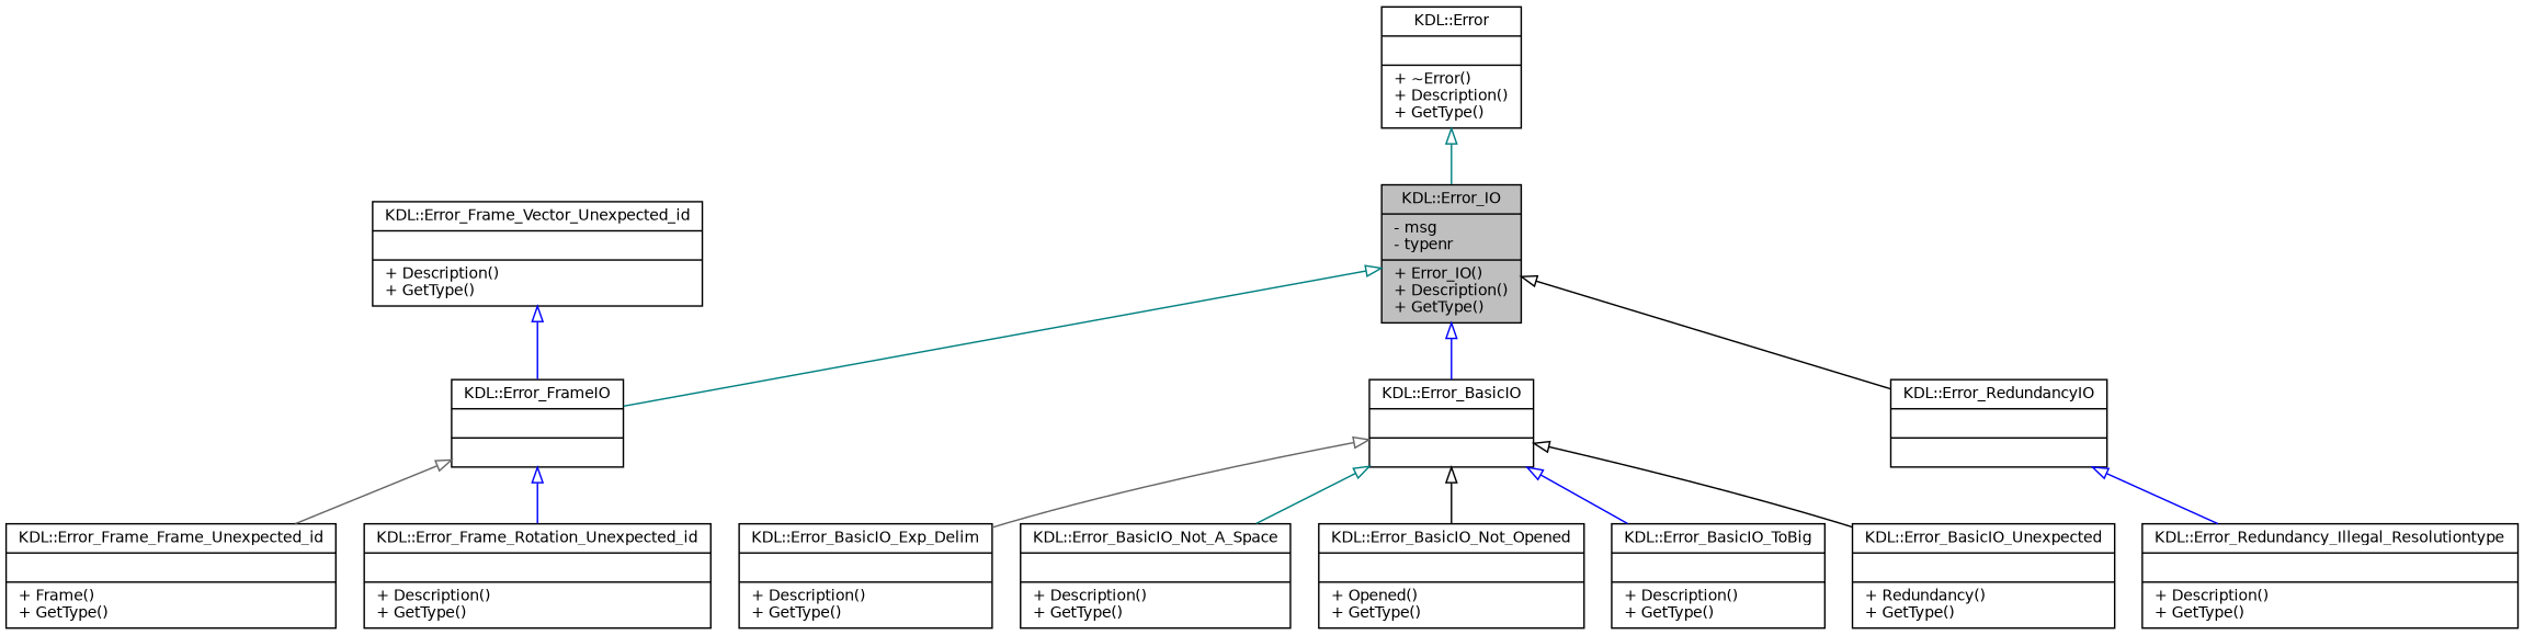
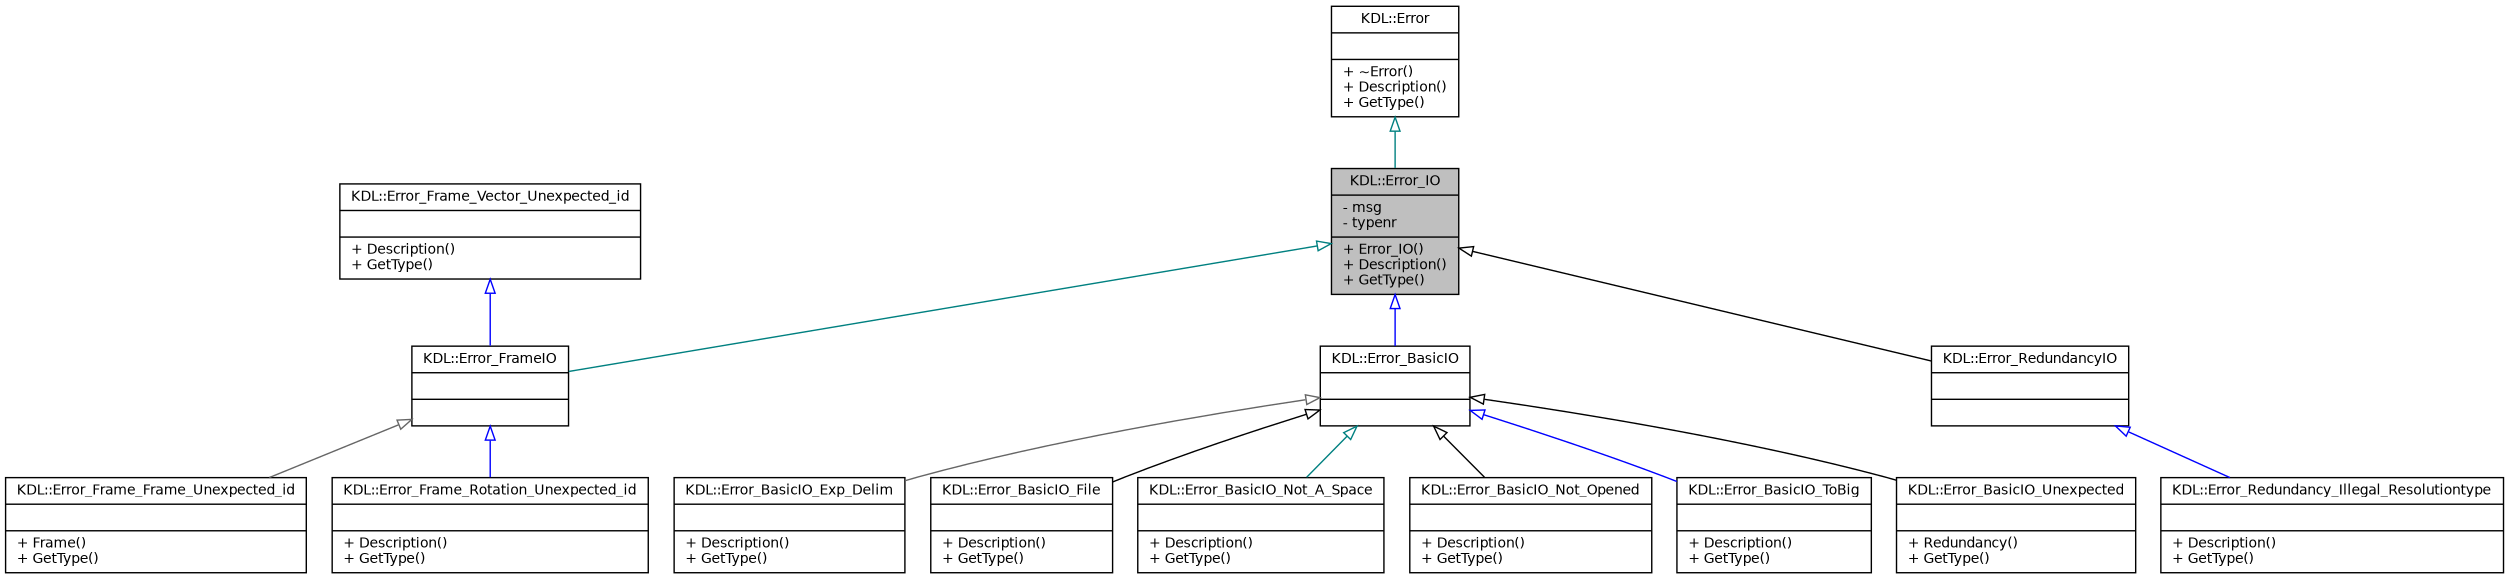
  digraph {
    node [color=black fillcolor=white fontname=Helvetica fontsize=10 shape=record style=filled]
    edge [arrowtail=empty color=blue dir=back fontname=Helvetica fontsize=10 labelfontname=Helvetica labelfontsize=10 style=solid]
    n1 [fillcolor=grey75 fontcolor=black height=0.2 label="{KDL::Error_IO\n|- msg\l- typenr\l|+ Error_IO()\l+ Description()\l+ GetType()\l}" width=0.4]
    n2 [height=0.2 label="{KDL::Error_BasicIO\n||}" width=0.4]
    n3 [height=0.2 label="{KDL::Error_FrameIO\n||}" width=0.4]
    n4 [height=0.2 label="{KDL::Error_RedundancyIO\n||}" width=0.4]
    n5 [height=0.2 label="{KDL::Error_BasicIO_Exp_Delim\n||+ Description()\l+ GetType()\l}" width=0.4]
+   n6 [height=0.2 label="{KDL::Error_BasicIO_File\n||+ Description()\l+ GetType()\l}" width=0.4]
    n7 [height=0.2 label="{KDL::Error_BasicIO_Not_A_Space\n||+ Description()\l+ GetType()\l}" width=0.4]
-   n8 [height=0.2 label="{KDL::Error_BasicIO_Not_Opened\n||+ Opened()\l+ GetType()\l}" width=0.4]
+   n8 [height=0.2 label="{KDL::Error_BasicIO_Not_Opened\n||+ Description()\l+ GetType()\l}" width=0.4]
    n9 [height=0.2 label="{KDL::Error_BasicIO_ToBig\n||+ Description()\l+ GetType()\l}" width=0.4]
    n10 [height=0.2 label="{KDL::Error_BasicIO_Unexpected\n||+ Redundancy()\l+ GetType()\l}" width=0.4]
    n11 [height=0.2 label="{KDL::Error_Frame_Frame_Unexpected_id\n||+ Frame()\l+ GetType()\l}" width=0.4]
    n12 [height=0.2 label="{KDL::Error_Frame_Rotation_Unexpected_id\n||+ Description()\l+ GetType()\l}" width=0.4]
    n13 [height=0.2 label="{KDL::Error_Redundancy_Illegal_Resolutiontype\n||+ Description()\l+ GetType()\l}" width=0.4]
    n14 [height=0.2 label="{KDL::Error\n||+ ~Error()\l+ Description()\l+ GetType()\l}" width=0.4]
    n15 [height=0.2 label="{KDL::Error_Frame_Vector_Unexpected_id\n||+ Description()\l+ GetType()\l}" width=0.4]
    n1 -> n2
    n1 -> n3 [color=teal]
    n1 -> n4 [color=black]
    n2 -> n5 [color=gray40]
+   n2 -> n6 [color=black]
    n2 -> n7 [color=teal]
    n2 -> n8 [color=black]
    n2 -> n9
    n2 -> n10 [color=black]
    n3 -> n11 [color=gray40]
    n3 -> n12
    n4 -> n13
    n14 -> n1 [color=teal]
    n15 -> n3
  }
